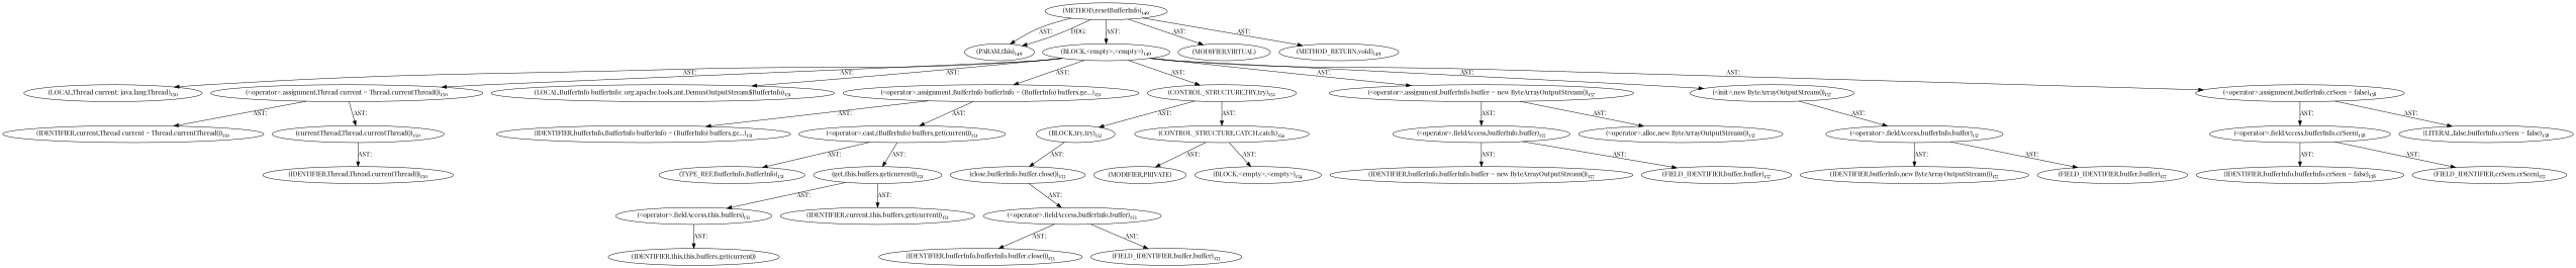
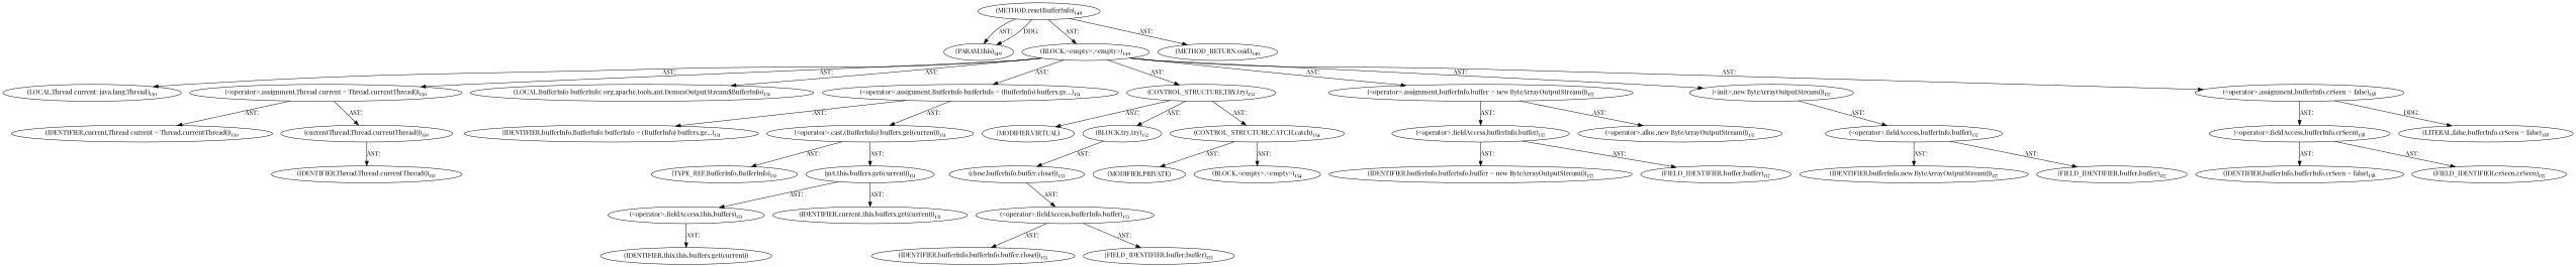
  digraph {
    fontname="Playfair Display"
    node [fontname="Playfair Display"]
    edge [fontname="Playfair Display"]
    n1 [label=<(METHOD,resetBufferInfo)<SUB>149</SUB>>]
    n2 [label=<(PARAM,this)<SUB>149</SUB>>]
    n3 [label=<(BLOCK,&lt;empty&gt;,&lt;empty&gt;)<SUB>149</SUB>>]
    n4 [label=<(MODIFIER,VIRTUAL)>]
    n5 [label=<(METHOD_RETURN,void)<SUB>149</SUB>>]
    n6 [label=<(LOCAL,Thread current: java.lang.Thread)<SUB>150</SUB>>]
    n7 [label=<(&lt;operator&gt;.assignment,Thread current = Thread.currentThread())<SUB>150</SUB>>]
    n8 [label=<(LOCAL,BufferInfo bufferInfo: org.apache.tools.ant.DemuxOutputStream$BufferInfo)<SUB>151</SUB>>]
    n9 [label=<(&lt;operator&gt;.assignment,BufferInfo bufferInfo = (BufferInfo) buffers.ge...)<SUB>151</SUB>>]
    n10 [label=<(CONTROL_STRUCTURE,TRY,try)<SUB>152</SUB>>]
    n11 [label=<(&lt;operator&gt;.assignment,bufferInfo.buffer = new ByteArrayOutputStream())<SUB>157</SUB>>]
    n12 [label=<(&lt;init&gt;,new ByteArrayOutputStream())<SUB>157</SUB>>]
    n13 [label=<(&lt;operator&gt;.assignment,bufferInfo.crSeen = false)<SUB>158</SUB>>]
    n14 [label=<(MODIFIER,PRIVATE)>]
    n15 [label=<(IDENTIFIER,current,Thread current = Thread.currentThread())<SUB>150</SUB>>]
    n16 [label=<(currentThread,Thread.currentThread())<SUB>150</SUB>>]
    n17 [label=<(IDENTIFIER,bufferInfo,BufferInfo bufferInfo = (BufferInfo) buffers.ge...)<SUB>151</SUB>>]
    n18 [label=<(&lt;operator&gt;.cast,(BufferInfo) buffers.get(current))<SUB>151</SUB>>]
    n19 [label=<(BLOCK,try,try)<SUB>152</SUB>>]
    n20 [label=<(CONTROL_STRUCTURE,CATCH,catch)<SUB>154</SUB>>]
    n21 [label=<(&lt;operator&gt;.fieldAccess,bufferInfo.buffer)<SUB>157</SUB>>]
    n22 [label=<(&lt;operator&gt;.alloc,new ByteArrayOutputStream())<SUB>157</SUB>>]
    n23 [label=<(&lt;operator&gt;.fieldAccess,bufferInfo.buffer)<SUB>157</SUB>>]
    n24 [label=<(&lt;operator&gt;.fieldAccess,bufferInfo.crSeen)<SUB>158</SUB>>]
    n25 [label=<(LITERAL,false,bufferInfo.crSeen = false)<SUB>158</SUB>>]
    n26 [label=<(IDENTIFIER,Thread,Thread.currentThread())<SUB>150</SUB>>]
    n27 [label=<(TYPE_REF,BufferInfo,BufferInfo)<SUB>151</SUB>>]
    n28 [label=<(get,this.buffers.get(current))<SUB>151</SUB>>]
    n29 [label=<(&lt;operator&gt;.fieldAccess,this.buffers)<SUB>151</SUB>>]
    n30 [label=<(IDENTIFIER,current,this.buffers.get(current))<SUB>151</SUB>>]
    n31 [label=<(IDENTIFIER,this,this.buffers.get(current))>]
    n32 [label=<(close,bufferInfo.buffer.close())<SUB>153</SUB>>]
    n33 [label=<(BLOCK,&lt;empty&gt;,&lt;empty&gt;)<SUB>154</SUB>>]
    n34 [label=<(&lt;operator&gt;.fieldAccess,bufferInfo.buffer)<SUB>153</SUB>>]
    n35 [label=<(IDENTIFIER,bufferInfo,bufferInfo.buffer.close())<SUB>153</SUB>>]
    n36 [label=<(FIELD_IDENTIFIER,buffer,buffer)<SUB>153</SUB>>]
    n37 [label=<(IDENTIFIER,bufferInfo,bufferInfo.buffer = new ByteArrayOutputStream())<SUB>157</SUB>>]
    n38 [label=<(FIELD_IDENTIFIER,buffer,buffer)<SUB>157</SUB>>]
    n39 [label=<(IDENTIFIER,bufferInfo,new ByteArrayOutputStream())<SUB>157</SUB>>]
    n40 [label=<(FIELD_IDENTIFIER,buffer,buffer)<SUB>157</SUB>>]
    n41 [label=<(IDENTIFIER,bufferInfo,bufferInfo.crSeen = false)<SUB>158</SUB>>]
    n42 [label=<(FIELD_IDENTIFIER,crSeen,crSeen)<SUB>155</SUB>>]
    n1 -> n2 [label="AST: "]
    n1 -> n2 [label="DDG: "]
    n1 -> n3 [label="AST: "]
-   n1 -> n4 [label="AST: "]
+   n10 -> n4 [label="AST: "]
    n1 -> n5 [label="AST: "]
    n3 -> n6 [label="AST: "]
    n3 -> n7 [label="AST: "]
    n3 -> n8 [label="AST: "]
    n3 -> n9 [label="AST: "]
    n3 -> n10 [label="AST: "]
    n3 -> n11 [label="AST: "]
    n3 -> n12 [label="AST: "]
    n3 -> n13 [label="AST: "]
    n7 -> n15 [label="AST: "]
    n7 -> n16 [label="AST: "]
    n9 -> n17 [label="AST: "]
    n9 -> n18 [label="AST: "]
    n10 -> n19 [label="AST: "]
    n10 -> n20 [label="AST: "]
    n11 -> n21 [label="AST: "]
    n11 -> n22 [label="AST: "]
    n12 -> n23 [label="AST: "]
    n13 -> n24 [label="AST: "]
-   n13 -> n25 [label="AST: "]
+   n13 -> n25 [label="DDG: "]
    n16 -> n26 [label="AST: "]
    n18 -> n27 [label="AST: "]
    n18 -> n28 [label="AST: "]
    n19 -> n32 [label="AST: "]
    n20 -> n14 [label="AST: "]
    n20 -> n33 [label="AST: "]
    n21 -> n37 [label="AST: "]
    n21 -> n38 [label="AST: "]
    n23 -> n39 [label="AST: "]
    n23 -> n40 [label="AST: "]
    n24 -> n41 [label="AST: "]
    n24 -> n42 [label="AST: "]
    n28 -> n29 [label="AST: "]
    n28 -> n30 [label="AST: "]
    n29 -> n31 [label="AST: "]
    n32 -> n34 [label="AST: "]
    n34 -> n35 [label="AST: "]
    n34 -> n36 [label="AST: "]
  }
